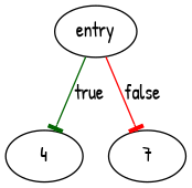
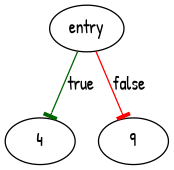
  digraph {
    fontname="Patrick Hand"
    node [fontname="Patrick Hand"]
    edge [arrowhead=tee fontname="Patrick Hand"]
    n1 [label=entry]
    n2 [label=4]
-   7
+   7 [label=9]
    n1 -> n2 [color=darkgreen label=true]
    n1 -> 7 [color=red label=false]
  }
